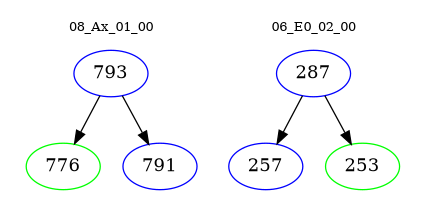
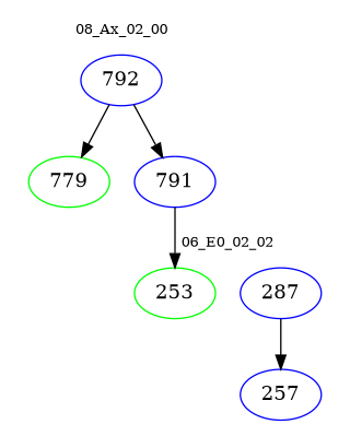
  digraph {
    node [color=blue]
    edge [color=black]
-   n1 [label=793]
-   n2 [color=green label=776]
+   n1 [label=792]
+   n2 [color=green label=779]
    n3 [label=791]
    n4 [label=287]
    n5 [label=257]
    n6 [color=green label=253]
    subgraph cluster_1 {
      color=white
      fontsize=10
-     label="08_Ax_01_00"
+     label="08_Ax_02_00"
      n1
      n2
      n3
    }
    subgraph cluster_2 {
      color=white
      fontsize=10
-     label="06_E0_02_00"
+     label="06_E0_02_02"
      n4
      n5
      n6
    }
    n1 -> n2
    n1 -> n3
    n4 -> n5
-   n4 -> n6
+   n3 -> n6
  }
